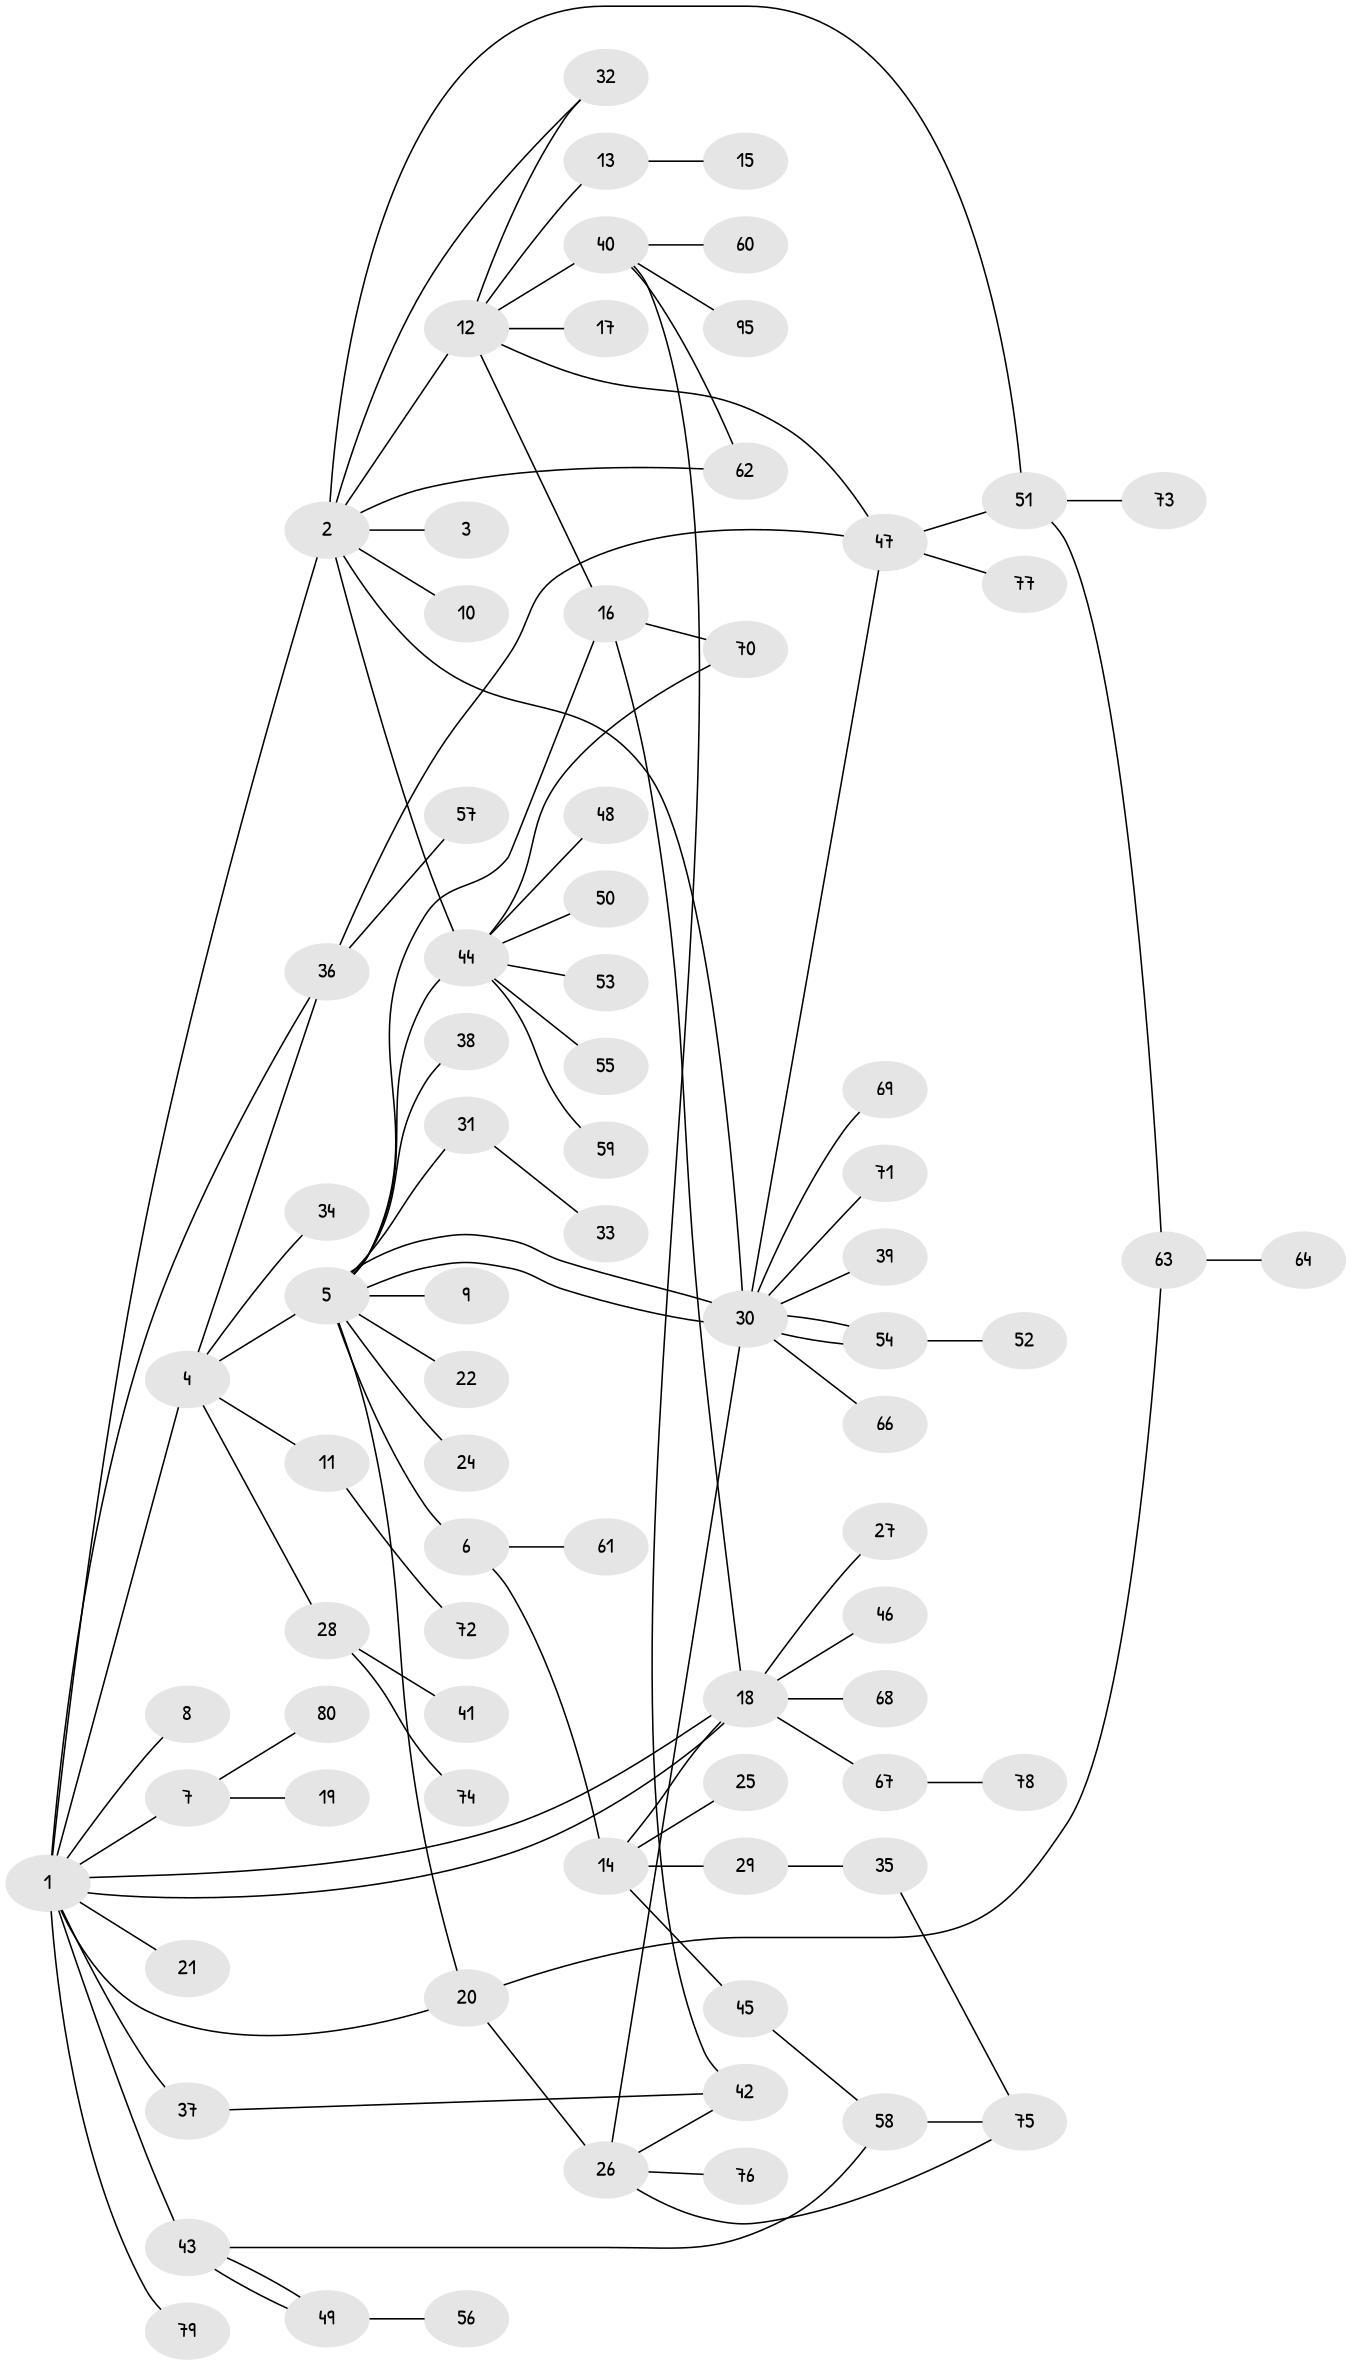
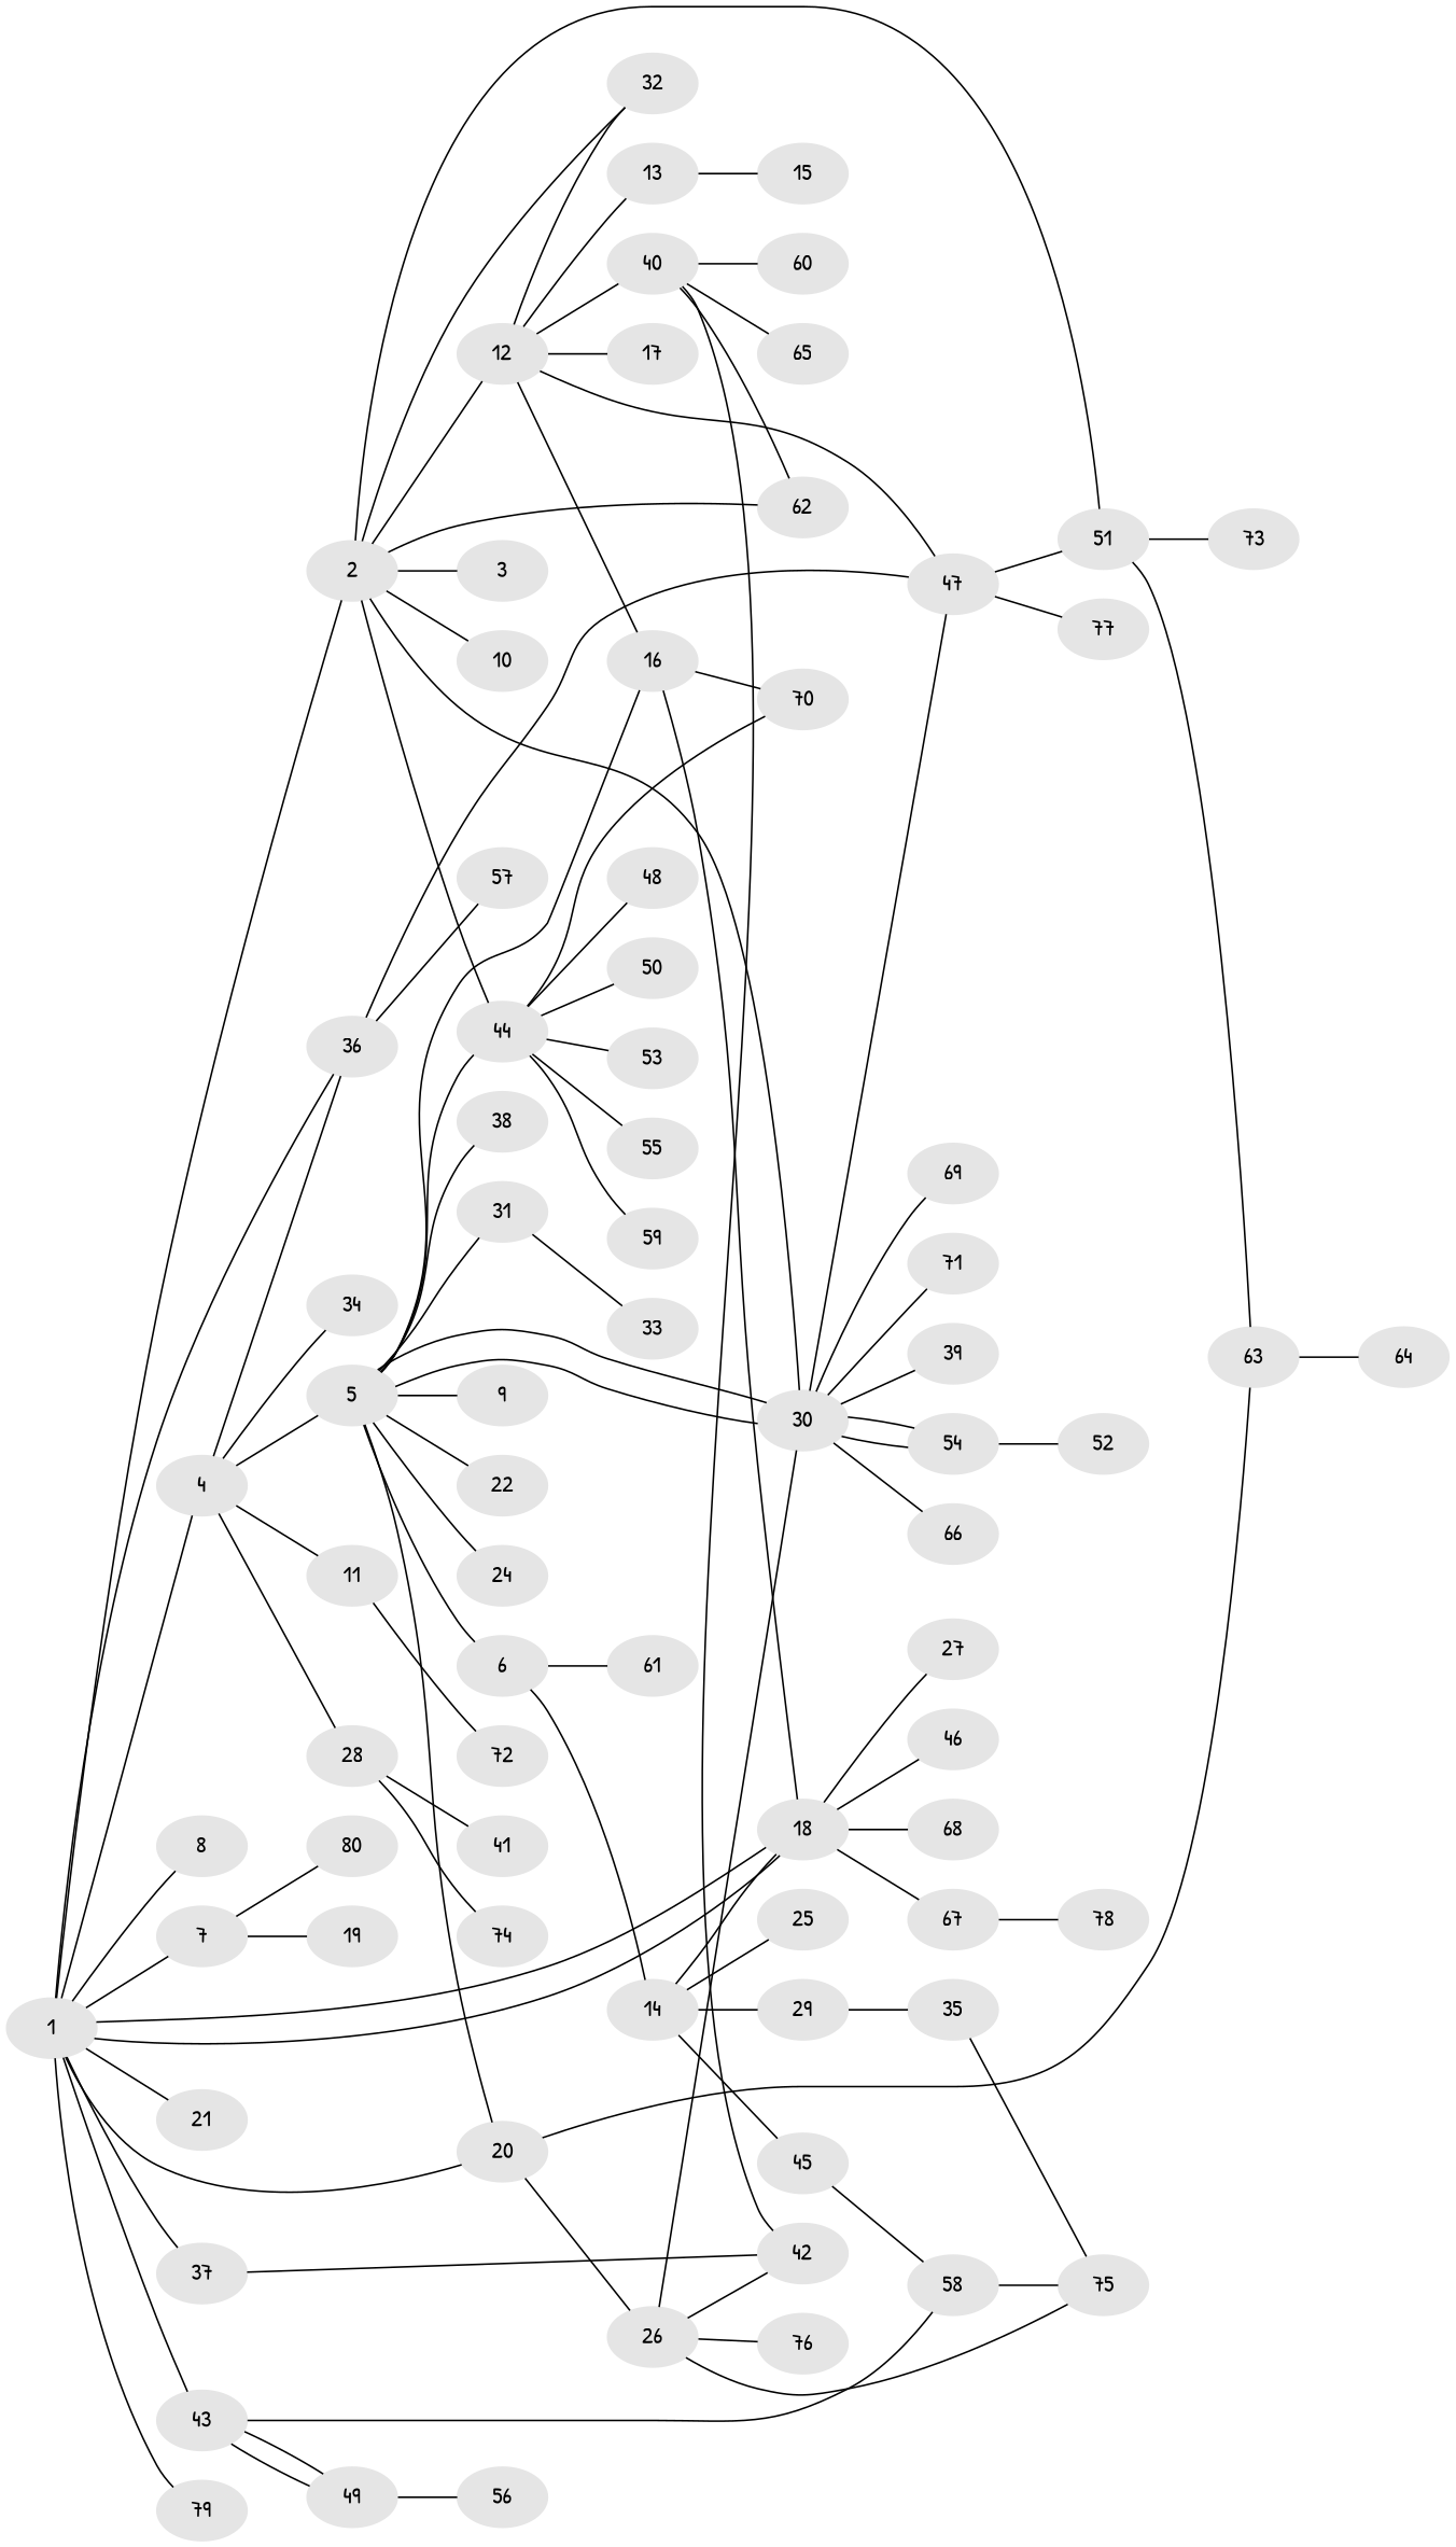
  graph {
    fontname="Patrick Hand"
    rankdir=LR
    node [color=gray90 fontname="Patrick Hand" style=filled]
    edge [fontname="Patrick Hand"]
    1
    2
    4
    7
    8
    18
    20
    21
    36
    37
    43
    79
    3
    10
    12
    30
    32
    44
    51
    62
    5
    11
    28
    34
    19
    80
    27
    46
    67
    68
    26
    63
    47
    57
    42
    49
    58
    16
    13
    17
    40
    39
    54
    66
    69
    71
    70
    48
    50
    53
    55
    59
    73
    6
    9
    22
    24
    31
    38
    72
    41
    74
    14
    61
    33
    25
    29
    45
    15
    60
-   65 [label=95]
+   65
    77
    35
    78
    75
    76
    64
    52
    56
    1 -- 2
    1 -- 4
    1 -- 7
    1 -- 8
    1 -- 18
    1 -- 18
    1 -- 20
    1 -- 21
    1 -- 36
    1 -- 37
    1 -- 43
    1 -- 79
    2 -- 3
    2 -- 10
    2 -- 12
    2 -- 30
    2 -- 32
    2 -- 44
    2 -- 51
    2 -- 62
    4 -- 36
    4 -- 5
    4 -- 11
    4 -- 28
    4 -- 34
    7 -- 19
    7 -- 80
    18 -- 27
    18 -- 46
    18 -- 67
    18 -- 68
    20 -- 26
    20 -- 63
    36 -- 47
    36 -- 57
    37 -- 42
    43 -- 49
    43 -- 49
    43 -- 58
    12 -- 32
    12 -- 47
    12 -- 16
    12 -- 13
    12 -- 17
    12 -- 40
    30 -- 47
    30 -- 39
    30 -- 54
    30 -- 54
    30 -- 66
    30 -- 69
    30 -- 71
    44 -- 70
    44 -- 48
    44 -- 50
    44 -- 53
    44 -- 55
    44 -- 59
    51 -- 63
    51 -- 73
    5 -- 20
    5 -- 30
    5 -- 30
    5 -- 44
    5 -- 16
    5 -- 6
    5 -- 9
    5 -- 22
    5 -- 24
    5 -- 31
    5 -- 38
    11 -- 72
    28 -- 41
    28 -- 74
    67 -- 78
    26 -- 30
    26 -- 42
    26 -- 75
    26 -- 76
    63 -- 64
    47 -- 51
    47 -- 77
    49 -- 56
    58 -- 75
    16 -- 18
    16 -- 70
    13 -- 15
    40 -- 62
    40 -- 42
    40 -- 60
    40 -- 65
    54 -- 52
    6 -- 14
    6 -- 61
    31 -- 33
    14 -- 18
    14 -- 25
    14 -- 29
    14 -- 45
    29 -- 35
    45 -- 58
    35 -- 75
  }
